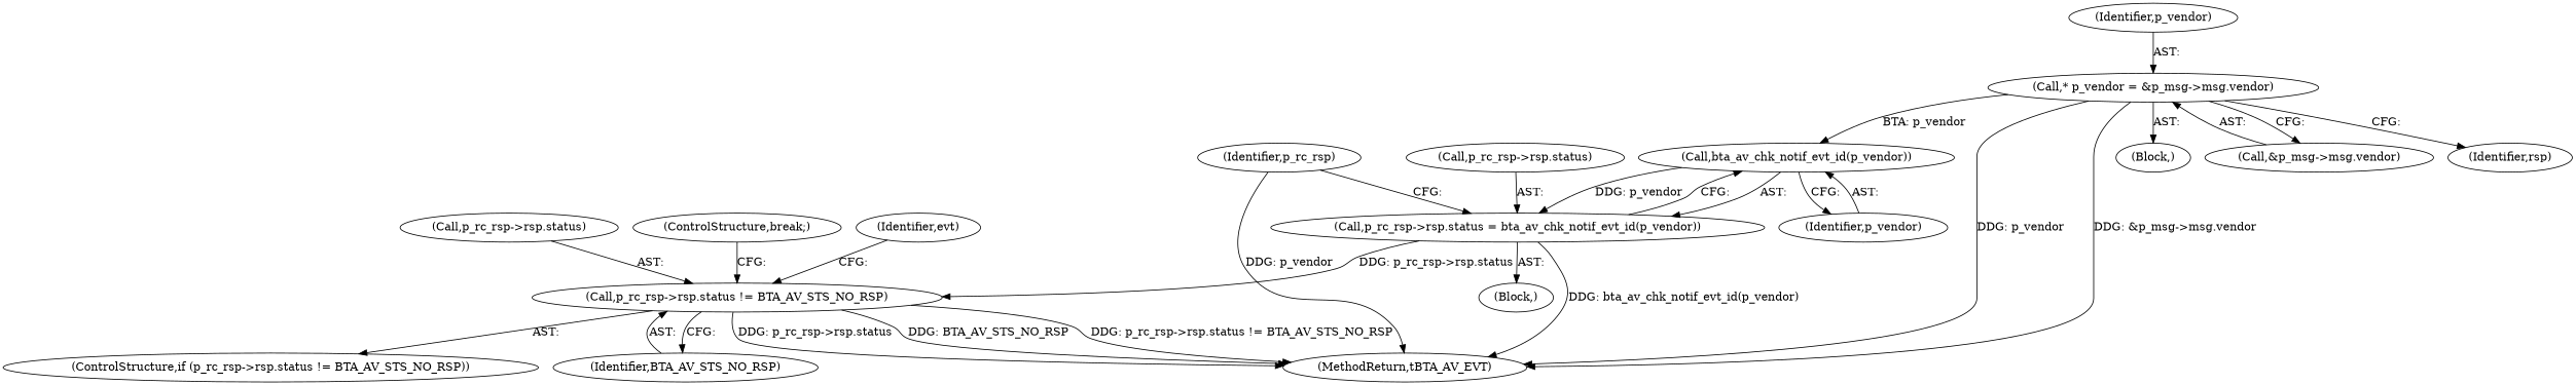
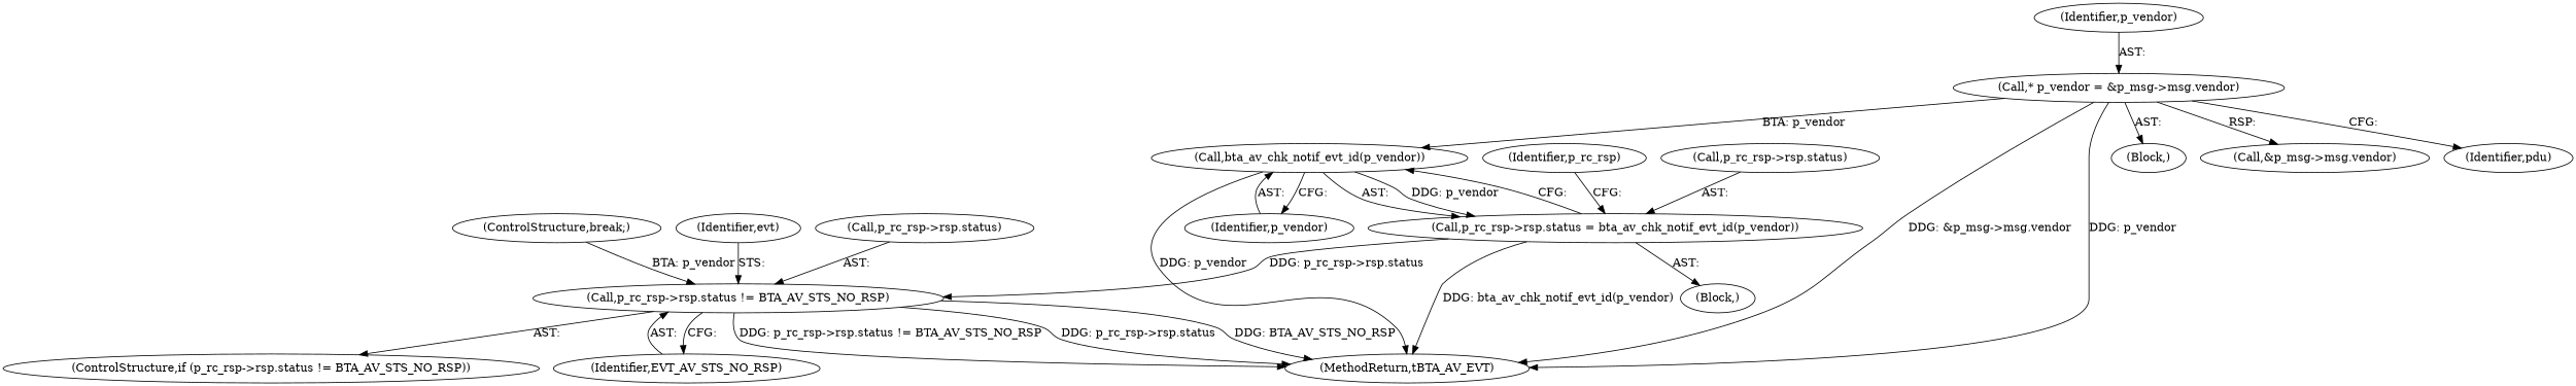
  digraph {
    n1 [label="(Call,bta_av_chk_notif_evt_id(p_vendor))"]
    n2 [label="(Call,p_rc_rsp->rsp.status = bta_av_chk_notif_evt_id(p_vendor))"]
    n3 [label="(MethodReturn,tBTA_AV_EVT)"]
    n4 [label="(Identifier,p_vendor)"]
    n5 [label="(Call,p_rc_rsp->rsp.status != BTA_AV_STS_NO_RSP)"]
    n6 [label="(Block,)"]
    n7 [label="(Call,* p_vendor = &p_msg->msg.vendor)"]
    n8 [label="(Block,)"]
    n9 [label="(Call,&p_msg->msg.vendor)"]
-   n10 [label="(Identifier,rsp)"]
+   n10 [label="(Identifier,pdu)"]
    n11 [label="(ControlStructure,if (p_rc_rsp->rsp.status != BTA_AV_STS_NO_RSP))"]
-   n12 [label="(Identifier,BTA_AV_STS_NO_RSP)"]
+   n12 [label="(Identifier,EVT_AV_STS_NO_RSP)"]
    n13 [label="(ControlStructure,break;)"]
    n14 [label="(Identifier,evt)"]
    n15 [label="(Identifier,p_vendor)"]
    n16 [label="(Call,p_rc_rsp->rsp.status)"]
    n17 [label="(Identifier,p_rc_rsp)"]
    n18 [label="(Call,p_rc_rsp->rsp.status)"]
    n1 -> n2 [label="AST: "]
    n1 -> n2 [label="DDG: p_vendor"]
-   n17 -> n3 [label="DDG: p_vendor"]
+   n1 -> n3 [label="DDG: p_vendor"]
    n1 -> n4 [label="CFG: "]
    n2 -> n1 [label="CFG: "]
    n2 -> n3 [label="DDG: bta_av_chk_notif_evt_id(p_vendor)"]
    n2 -> n5 [label="DDG: p_rc_rsp->rsp.status"]
    n2 -> n6 [label="AST: "]
    n4 -> n1 [label="AST: "]
    n5 -> n3 [label="DDG: p_rc_rsp->rsp.status != BTA_AV_STS_NO_RSP"]
    n5 -> n3 [label="DDG: p_rc_rsp->rsp.status"]
    n5 -> n3 [label="DDG: BTA_AV_STS_NO_RSP"]
    n5 -> n11 [label="AST: "]
    n5 -> n12 [label="CFG: "]
    n7 -> n1 [label="BTA: p_vendor"]
    n7 -> n3 [label="DDG: p_vendor"]
    n7 -> n3 [label="DDG: &p_msg->msg.vendor"]
    n7 -> n8 [label="AST: "]
-   n7 -> n9 [label="CFG: "]
+   n7 -> n9 [label="RSP: "]
    n7 -> n10 [label="CFG: "]
-   n9 -> n7 [label="AST: "]
    n12 -> n5 [label="AST: "]
-   n13 -> n5 [label="CFG: "]
-   n14 -> n5 [label="CFG: "]
+   n13 -> n5 [label="BTA: p_vendor"]
+   n14 -> n5 [label="STS: "]
    n15 -> n7 [label="AST: "]
    n16 -> n5 [label="AST: "]
    n17 -> n2 [label="CFG: "]
    n18 -> n2 [label="AST: "]
  }
